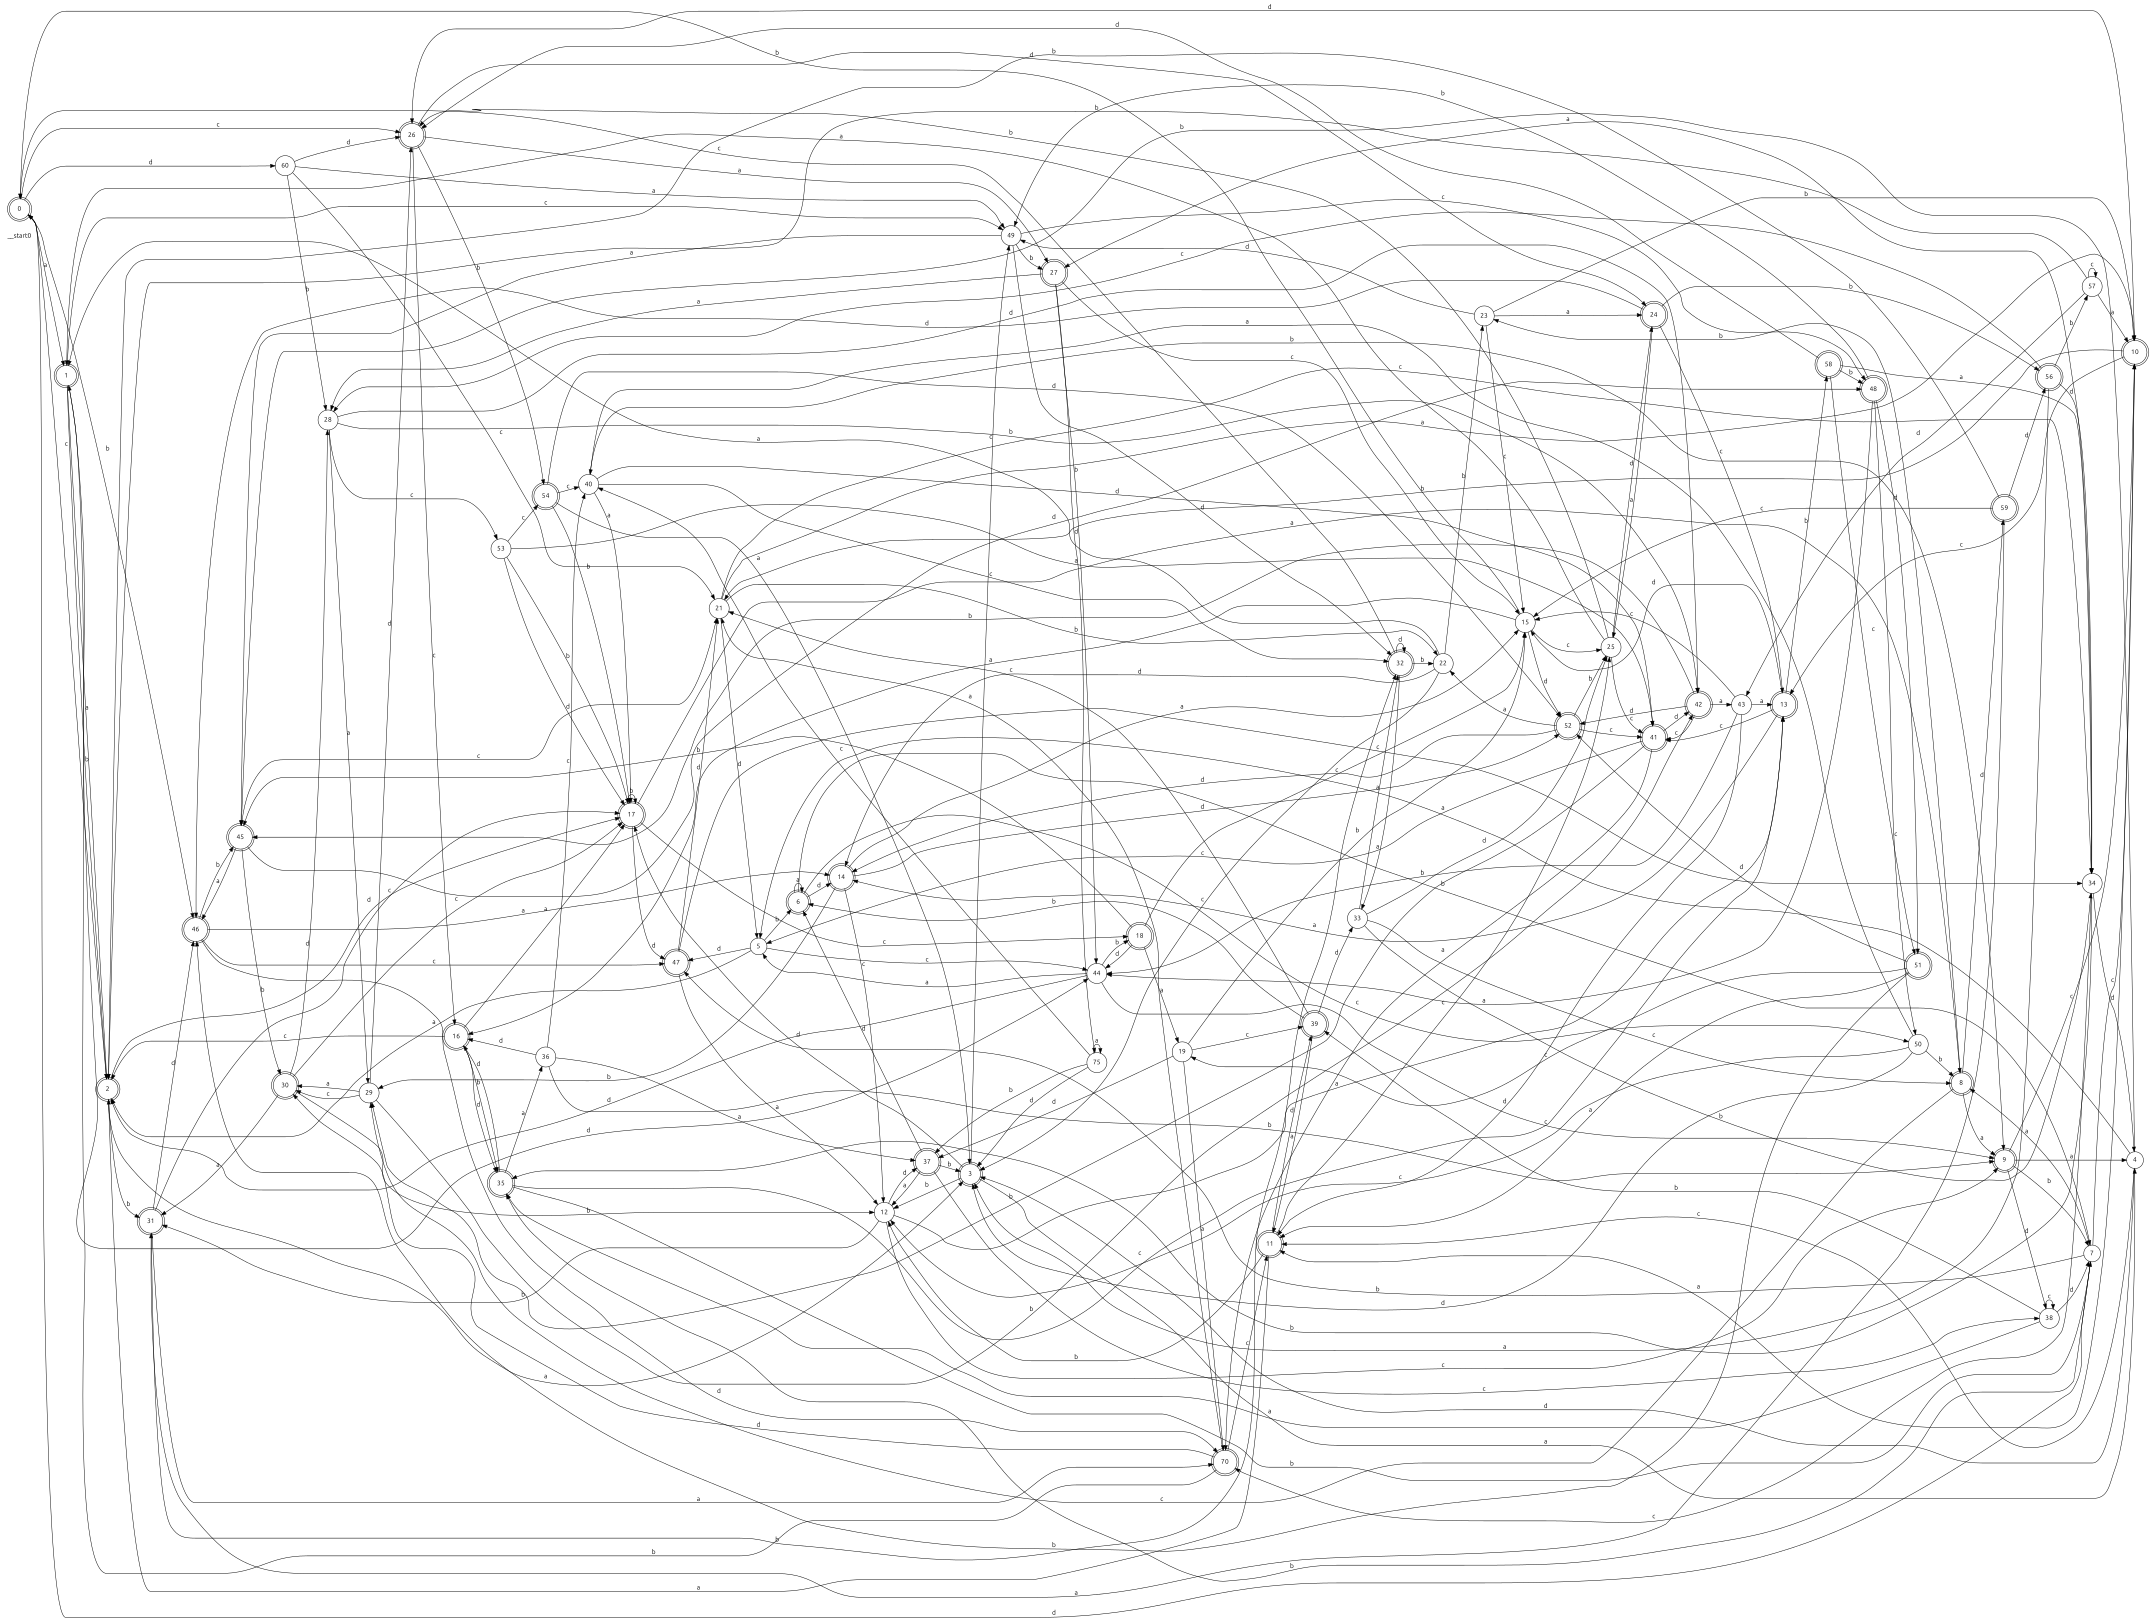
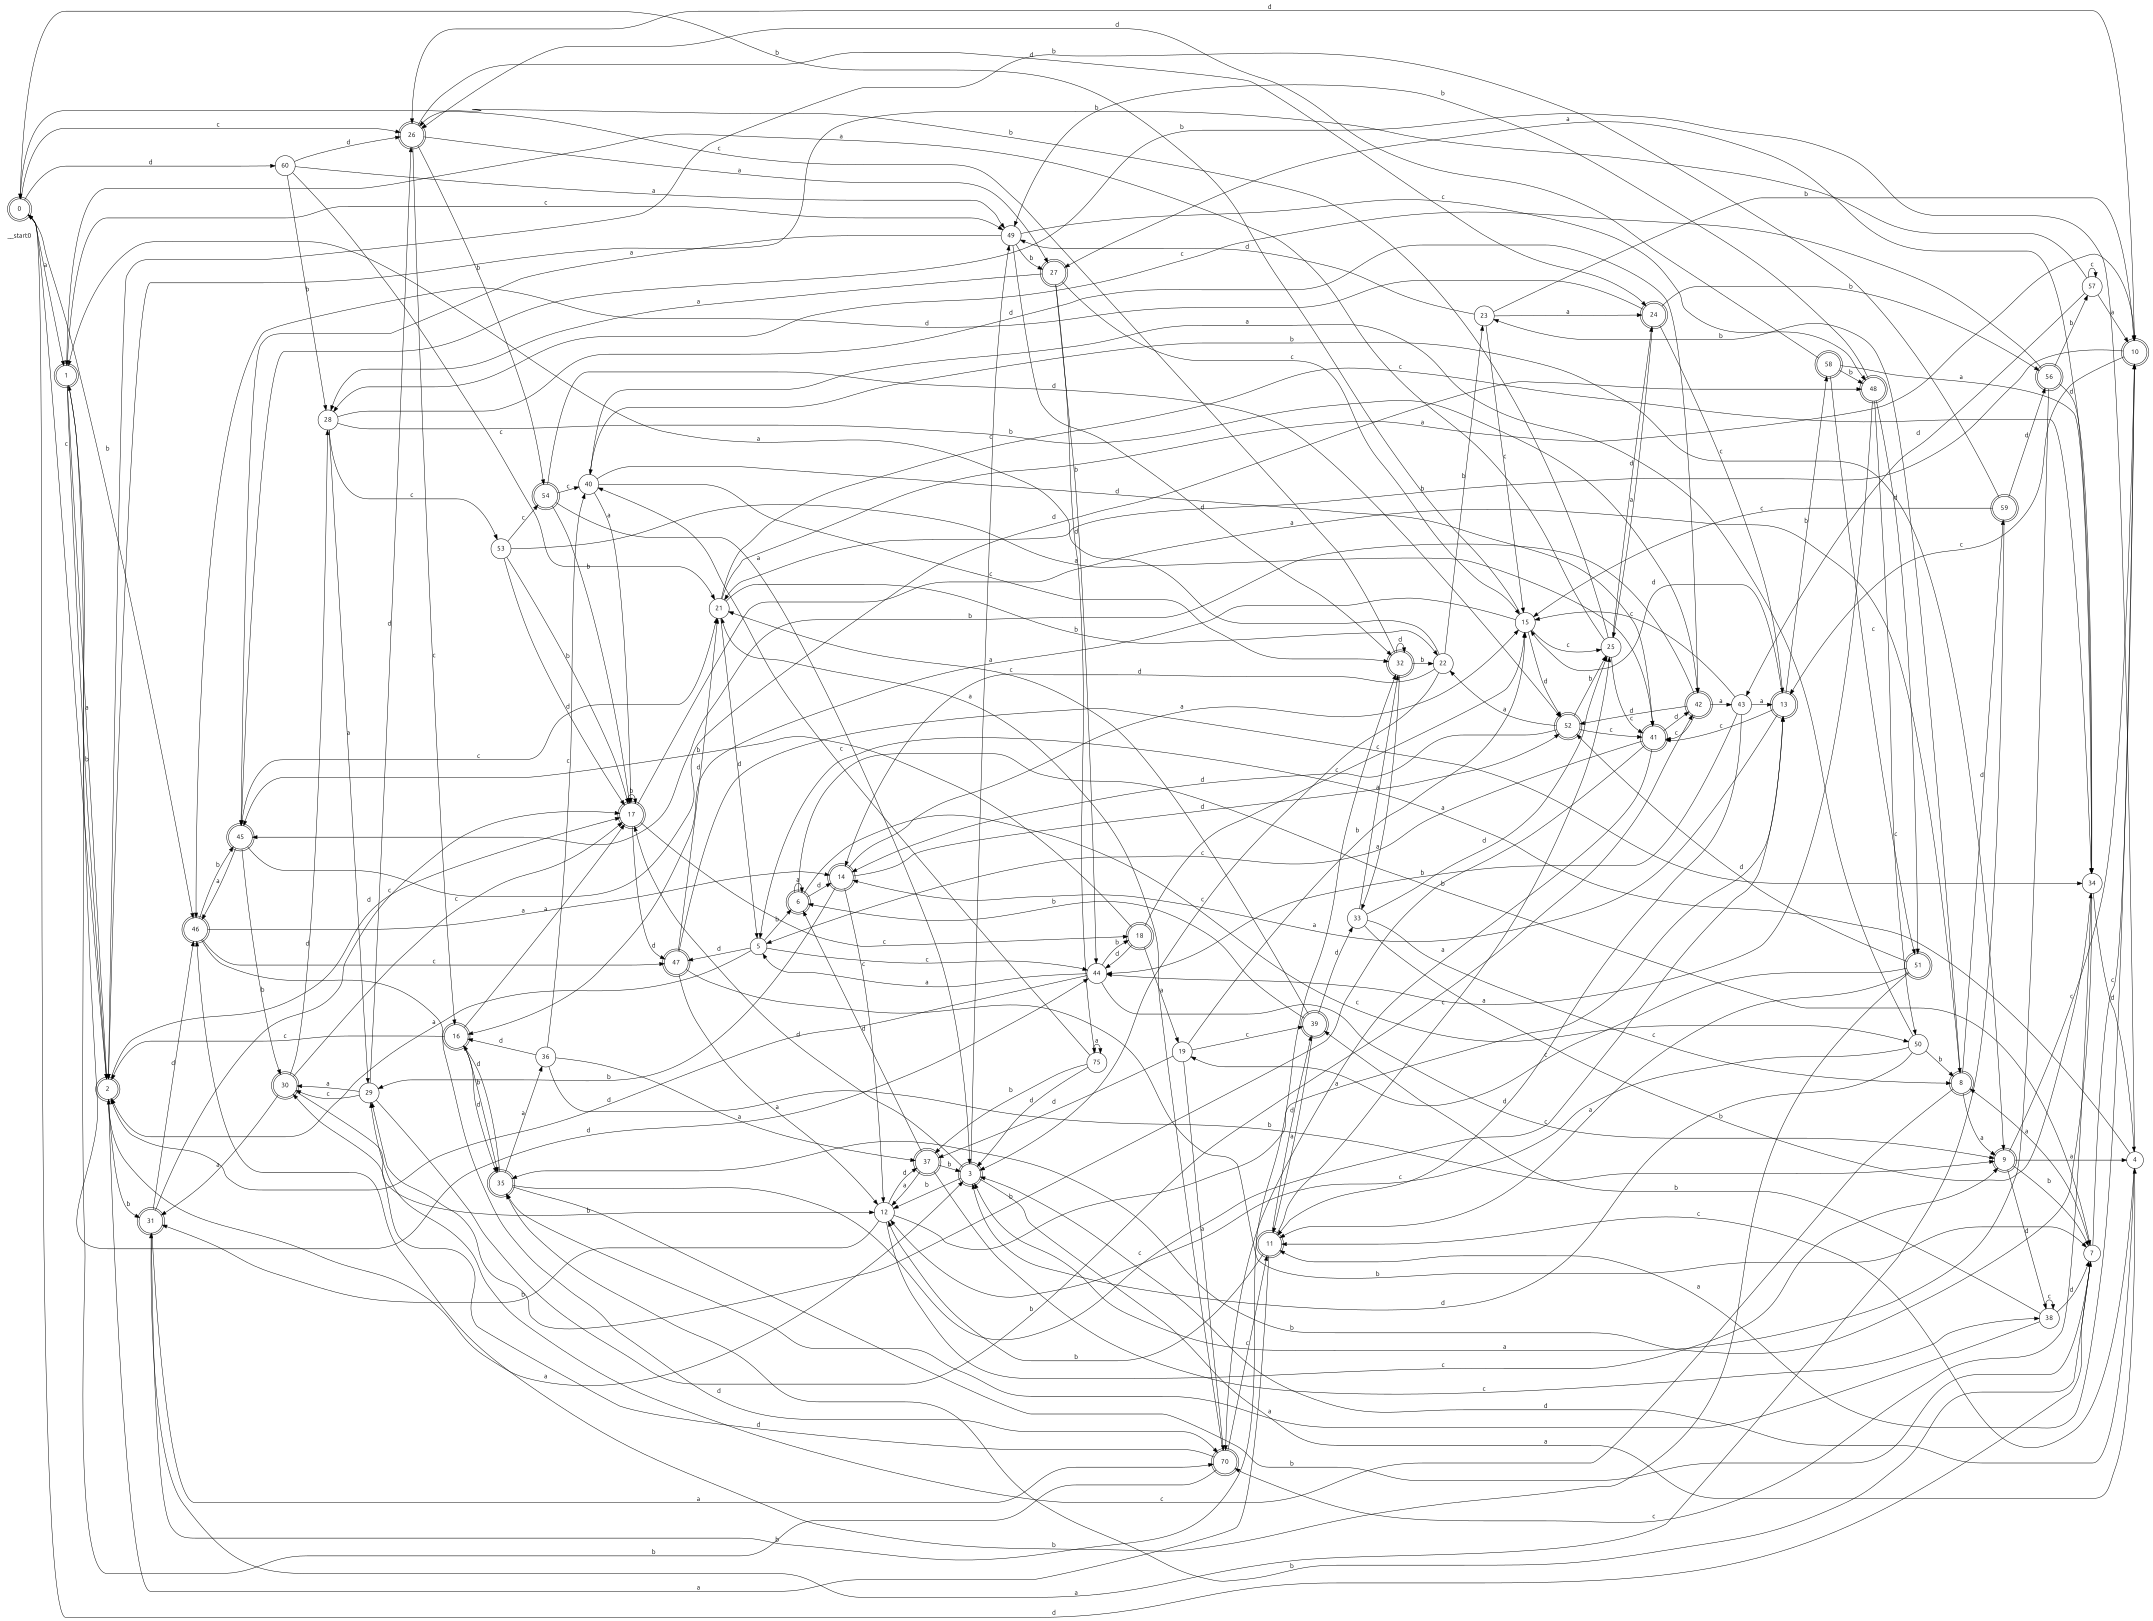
  digraph {
    fontname=Ubuntu
    rankdir=LR
    node [fontname=Ubuntu shape=doublecircle color=black fillcolor=white style="rounded,filled"]
    edge [fontname=Ubuntu]
    __start0 [shape=none color="" fillcolor="" style=""]
    n2 [label=0]
    n3 [label=1]
    n4 [label=26]
    n5 [label=46]
    n6 [label=60 shape=circle style=filled]
    n7 [label=2]
    n8 [label=44 shape=circle style=filled]
    n9 [label=49 shape=circle style=filled]
    n10 [label=16]
    n11 [label=24]
    n12 [label=27]
    n13 [label=54]
    n14 [label=45]
    n15 [label=47]
    n16 [label=14]
    n17 [label=70]
    n18 [label=21 shape=circle style=filled]
    n19 [label=28 shape=circle style=filled]
    n20 [label=3]
    n21 [label=17]
    n22 [label=31]
    n23 [label=5 shape=circle style=filled]
    n24 [label=9]
    n25 [label=18]
    n26 [label=32]
    n27 [label=48]
    n28 [label=4 shape=circle style=filled]
    n29 [label=12 shape=circle style=filled]
    n30 [label=8]
    n31 [label=11]
    n32 [label=13]
    n33 [label=37]
    n34 [label=6]
    n35 [label=25 shape=circle style=filled]
    n36 [label=39]
    n37 [label=30]
    n38 [label=7 shape=circle style=filled]
    n39 [label=50 shape=circle style=filled]
    n40 [label=34 shape=circle style=filled]
    n41 [label=10]
    n42 [label=35]
    n43 [label=29 shape=circle style=filled]
    n44 [label=15 shape=circle style=filled]
    n45 [label=52]
    n46 [label=40 shape=circle style=filled]
    n47 [label=23 shape=circle style=filled]
    n48 [label=59]
    n49 [label=36 shape=circle style=filled]
    n50 [label=38 shape=circle style=filled]
    n51 [label=42]
    n52 [label=56]
    n53 [label=41]
    n54 [label=58]
    n55 [label=22 shape=circle style=filled]
    n56 [label=33 shape=circle style=filled]
    n57 [label=51]
    n58 [label=19 shape=circle style=filled]
    n59 [label=57 shape=circle style=filled]
    n60 [label=75 shape=circle style=filled]
    n61 [label=53 shape=circle style=filled]
    n62 [label=43 shape=circle style=filled]
    n2 -> n3 [label=a]
    n2 -> n4 [label=c]
    n2 -> n5 [label=b]
    n2 -> n6 [label=d]
    n3 -> n7 [label=a]
    n3 -> n7 [label=b]
    n3 -> n8 [label=d]
    n3 -> n9 [label=c]
    n4 -> n10 [label=c]
    n4 -> n11 [label=d]
    n4 -> n12 [label=a]
    n4 -> n13 [label=b]
    n5 -> n14 [label=b]
    n5 -> n15 [label=c]
    n5 -> n16 [label=a]
    n5 -> n17 [label=d]
    n6 -> n4 [label=d]
    n6 -> n9 [label=a]
    n6 -> n18 [label=c]
    n6 -> n19 [label=b]
    n7 -> n2 [label=c]
    n7 -> n20 [label=a]
    n7 -> n21 [label=d]
    n7 -> n22 [label=b]
    n8 -> n7 [label=d]
    n8 -> n23 [label=a]
    n8 -> n24 [label=c]
    n8 -> n25 [label=b]
    n9 -> n12 [label=b]
    n9 -> n14 [label=a]
    n9 -> n26 [label=d]
    n9 -> n27 [label=c]
    n10 -> n7 [label=c]
    n10 -> n21 [label=a]
    n10 -> n42 [label=b]
    n10 -> n42 [label=d]
    n11 -> n5 [label=d]
    n11 -> n32 [label=c]
    n11 -> n35 [label=a]
    n11 -> n52 [label=b]
    n12 -> n8 [label=b]
    n12 -> n19 [label=a]
    n12 -> n44 [label=c]
    n12 -> n60 [label=d]
    n13 -> n20 [label=a]
    n13 -> n21 [label=b]
    n13 -> n45 [label=d]
    n13 -> n46 [label=c]
    n14 -> n5 [label=a]
    n14 -> n18 [label=c]
    n14 -> n27 [label=d]
    n14 -> n37 [label=b]
    n15 -> n18 [label=d]
    n15 -> n29 [label=a]
-   n38 -> n15 [label=b]
+   n15 -> n38 [label=b]
    n15 -> n40 [label=c]
    n16 -> n29 [label=c]
    n16 -> n43 [label=b]
    n16 -> n44 [label=a]
    n16 -> n45 [label=d]
    n17 -> n3 [label=b]
    n17 -> n18 [label=a]
    n17 -> n31 [label=c]
    n17 -> n37 [label=d]
    n18 -> n23 [label=d]
    n18 -> n40 [label=c]
    n18 -> n41 [label=a]
    n18 -> n55 [label=b]
    n19 -> n43 [label=a]
    n19 -> n51 [label=b]
    n19 -> n51 [label=d]
    n19 -> n61 [label=c]
    n20 -> n9 [label=c]
    n20 -> n21 [label=d]
    n20 -> n28 [label=a]
    n20 -> n29 [label=b]
    n21 -> n15 [label=d]
    n21 -> n21 [label=b]
    n21 -> n25 [label=c]
    n21 -> n30 [label=a]
    n22 -> n5 [label=d]
    n22 -> n17 [label=a]
    n22 -> n21 [label=c]
    n22 -> n26 [label=b]
    n23 -> n7 [label=a]
    n23 -> n8 [label=c]
    n23 -> n15 [label=d]
    n23 -> n34 [label=b]
    n24 -> n28 [label=a]
    n24 -> n38 [label=b]
    n24 -> n41 [label=c]
    n24 -> n50 [label=d]
    n25 -> n8 [label=d]
    n25 -> n14 [label=b]
    n25 -> n44 [label=c]
    n25 -> n58 [label=a]
    n26 -> n2 [label=c]
    n26 -> n26 [label=d]
    n26 -> n55 [label=b]
    n26 -> n56 [label=a]
    n27 -> n8 [label=a]
    n27 -> n9 [label=b]
    n27 -> n39 [label=c]
    n27 -> n57 [label=d]
    n28 -> n14 [label=b]
    n28 -> n20 [label=d]
    n28 -> n23 [label=a]
    n28 -> n31 [label=c]
    n29 -> n22 [label=b]
    n29 -> n24 [label=c]
    n29 -> n32 [label=a]
    n29 -> n33 [label=d]
    n30 -> n24 [label=a]
    n30 -> n43 [label=c]
    n30 -> n47 [label=b]
    n30 -> n48 [label=d]
    n31 -> n7 [label=a]
    n31 -> n29 [label=b]
    n31 -> n35 [label=c]
    n31 -> n36 [label=d]
    n32 -> n16 [label=a]
    n32 -> n44 [label=d]
    n32 -> n53 [label=c]
    n32 -> n54 [label=b]
    n33 -> n20 [label=b]
    n33 -> n29 [label=a]
    n33 -> n34 [label=d]
    n33 -> n50 [label=c]
    n34 -> n16 [label=d]
    n34 -> n34 [label=a]
    n34 -> n38 [label=b]
    n34 -> n39 [label=c]
    n35 -> n3 [label=a]
    n35 -> n4 [label=b]
    n35 -> n11 [label=d]
    n35 -> n53 [label=c]
    n36 -> n18 [label=c]
    n36 -> n31 [label=a]
    n36 -> n34 [label=b]
    n36 -> n56 [label=d]
    n37 -> n19 [label=d]
    n37 -> n21 [label=c]
    n37 -> n22 [label=a]
    n37 -> n29 [label=b]
    n38 -> n2 [label=d]
    n38 -> n30 [label=a]
    n38 -> n41 [label=c]
    n38 -> n42 [label=b]
    n39 -> n20 [label=d]
    n39 -> n29 [label=c]
    n39 -> n30 [label=b]
    n39 -> n46 [label=a]
    n40 -> n12 [label=a]
    n40 -> n17 [label=c]
    n40 -> n28 [label=d]
    n40 -> n42 [label=b]
    n41 -> n4 [label=d]
    n41 -> n18 [label=b]
    n41 -> n31 [label=a]
    n41 -> n32 [label=c]
    n42 -> n10 [label=d]
    n42 -> n32 [label=c]
    n42 -> n38 [label=b]
    n42 -> n49 [label=a]
    n43 -> n4 [label=d]
    n43 -> n37 [label=a]
    n43 -> n37 [label=c]
    n43 -> n51 [label=b]
    n44 -> n2 [label=b]
    n44 -> n10 [label=a]
    n44 -> n35 [label=c]
    n44 -> n45 [label=d]
    n45 -> n16 [label=d]
    n45 -> n35 [label=b]
    n45 -> n53 [label=c]
    n45 -> n55 [label=a]
    n46 -> n21 [label=a]
    n46 -> n24 [label=b]
    n46 -> n26 [label=c]
    n46 -> n53 [label=d]
    n47 -> n9 [label=d]
    n47 -> n11 [label=a]
    n47 -> n41 [label=b]
    n47 -> n44 [label=c]
    n48 -> n7 [label=b]
    n48 -> n22 [label=a]
    n48 -> n44 [label=c]
    n48 -> n52 [label=d]
    n49 -> n10 [label=d]
    n49 -> n24 [label=b]
    n49 -> n33 [label=a]
    n49 -> n46 [label=c]
    n50 -> n36 [label=b]
    n50 -> n38 [label=d]
    n50 -> n42 [label=a]
    n50 -> n50 [label=c]
    n51 -> n14 [label=b]
    n51 -> n45 [label=d]
    n51 -> n53 [label=c]
    n51 -> n62 [label=a]
    n52 -> n19 [label=c]
    n52 -> n20 [label=a]
    n52 -> n40 [label=d]
    n52 -> n59 [label=b]
    n53 -> n17 [label=a]
    n53 -> n23 [label=c]
    n53 -> n43 [label=b]
    n53 -> n51 [label=d]
    n54 -> n4 [label=d]
    n54 -> n27 [label=b]
    n54 -> n40 [label=a]
    n54 -> n57 [label=c]
    n55 -> n3 [label=a]
    n55 -> n16 [label=d]
    n55 -> n20 [label=c]
    n55 -> n47 [label=b]
    n56 -> n26 [label=a]
    n56 -> n30 [label=c]
    n56 -> n35 [label=d]
    n56 -> n40 [label=b]
    n57 -> n5 [label=b]
    n57 -> n31 [label=a]
    n57 -> n45 [label=d]
    n57 -> n58 [label=c]
    n58 -> n17 [label=a]
    n58 -> n33 [label=d]
    n58 -> n36 [label=c]
    n58 -> n44 [label=b]
    n59 -> n7 [label=b]
    n59 -> n41 [label=a]
    n59 -> n59 [label=c]
    n59 -> n62 [label=d]
    n60 -> n20 [label=d]
    n60 -> n33 [label=b]
    n60 -> n46 [label=c]
    n60 -> n60 [label=a]
    n61 -> n13 [label=c]
    n61 -> n21 [label=b]
    n61 -> n21 [label=d]
    n61 -> n53 [label=a]
    n62 -> n8 [label=b]
    n62 -> n31 [label=d]
    n62 -> n32 [label=a]
    n62 -> n44 [label=c]
  }
